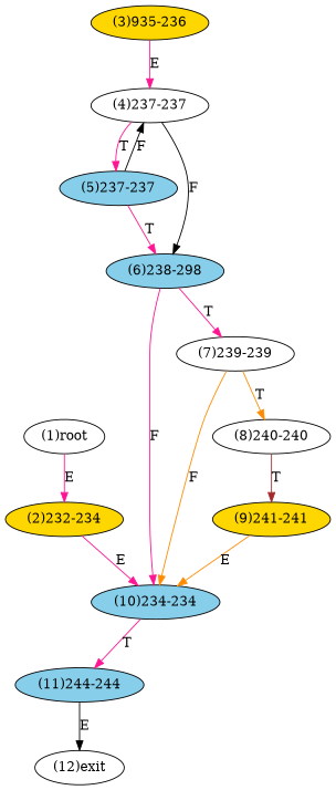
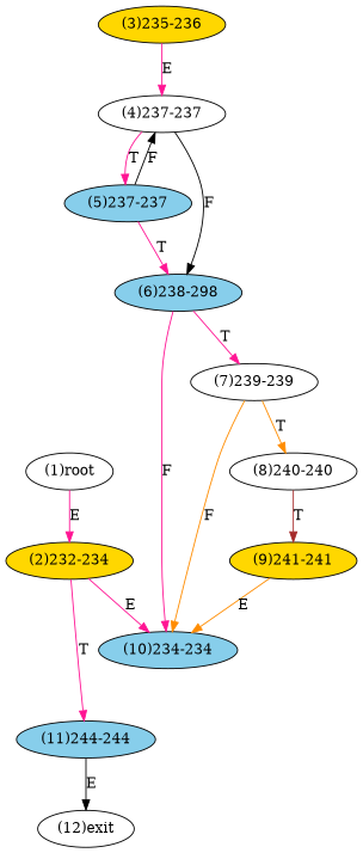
  digraph {
    node [fillcolor=white style=filled]
    edge [color=deeppink]
    n1 [label="(1)root"]
    n2 [fillcolor=gold label="(2)232-234"]
    n3 [fillcolor=skyblue label="(10)234-234"]
    n4 [fillcolor=skyblue label="(11)244-244"]
-   n5 [fillcolor=gold label="(3)935-236"]
+   n5 [fillcolor=gold label="(3)235-236"]
    n6 [label="(4)237-237"]
    n7 [fillcolor=skyblue label="(5)237-237"]
    n8 [fillcolor=skyblue label="(6)238-298"]
    n9 [label="(7)239-239"]
    n10 [label="(8)240-240"]
    n11 [fillcolor=gold label="(9)241-241"]
    n12 [label="(12)exit"]
    n1 -> n2 [label=E]
    n2 -> n3 [label=E]
-   n3 -> n4 [label=T]
+   n2 -> n4 [label=T]
    n4 -> n12 [color=black label=E]
    n5 -> n6 [label=E]
    n6 -> n7 [label=T]
    n6 -> n8 [color=black label=F]
    n7 -> n6 [color=black label=F]
    n7 -> n8 [label=T]
    n8 -> n3 [label=F]
    n8 -> n9 [label=T]
    n9 -> n3 [color=darkorange label=F]
    n9 -> n10 [color=darkorange label=T]
    n10 -> n11 [color=brown label=T]
    n11 -> n3 [color=darkorange label=E]
  }
